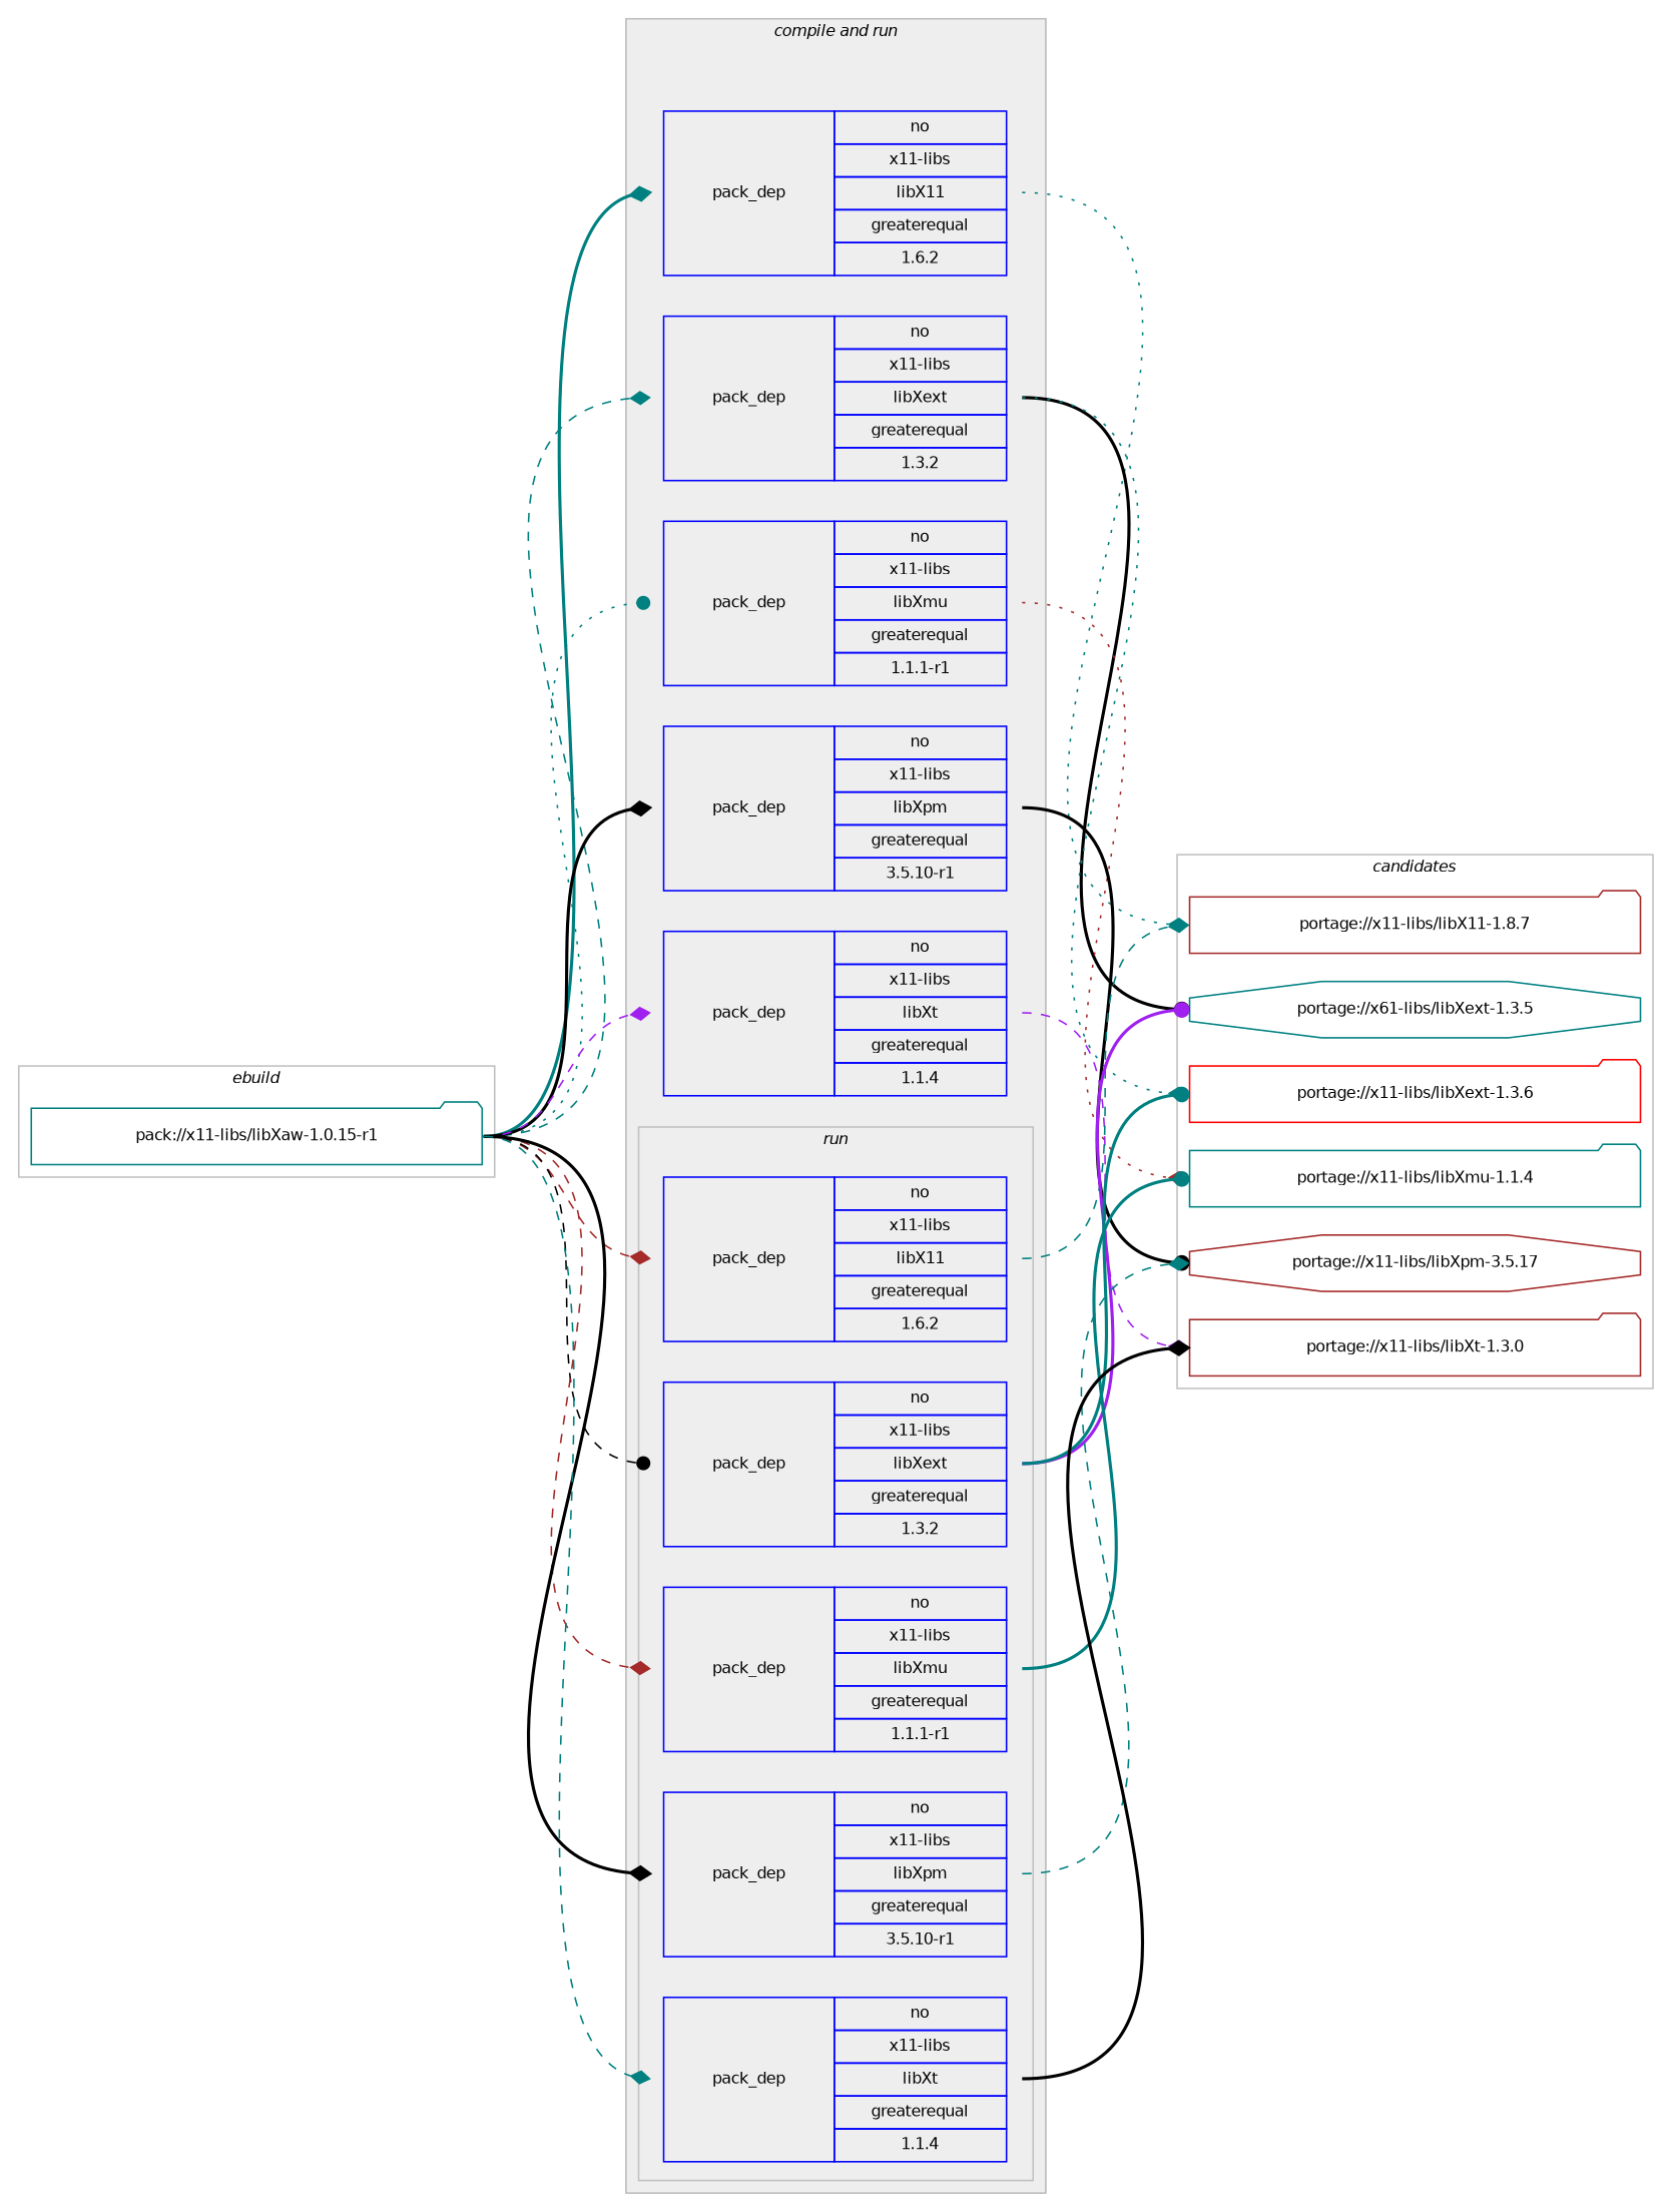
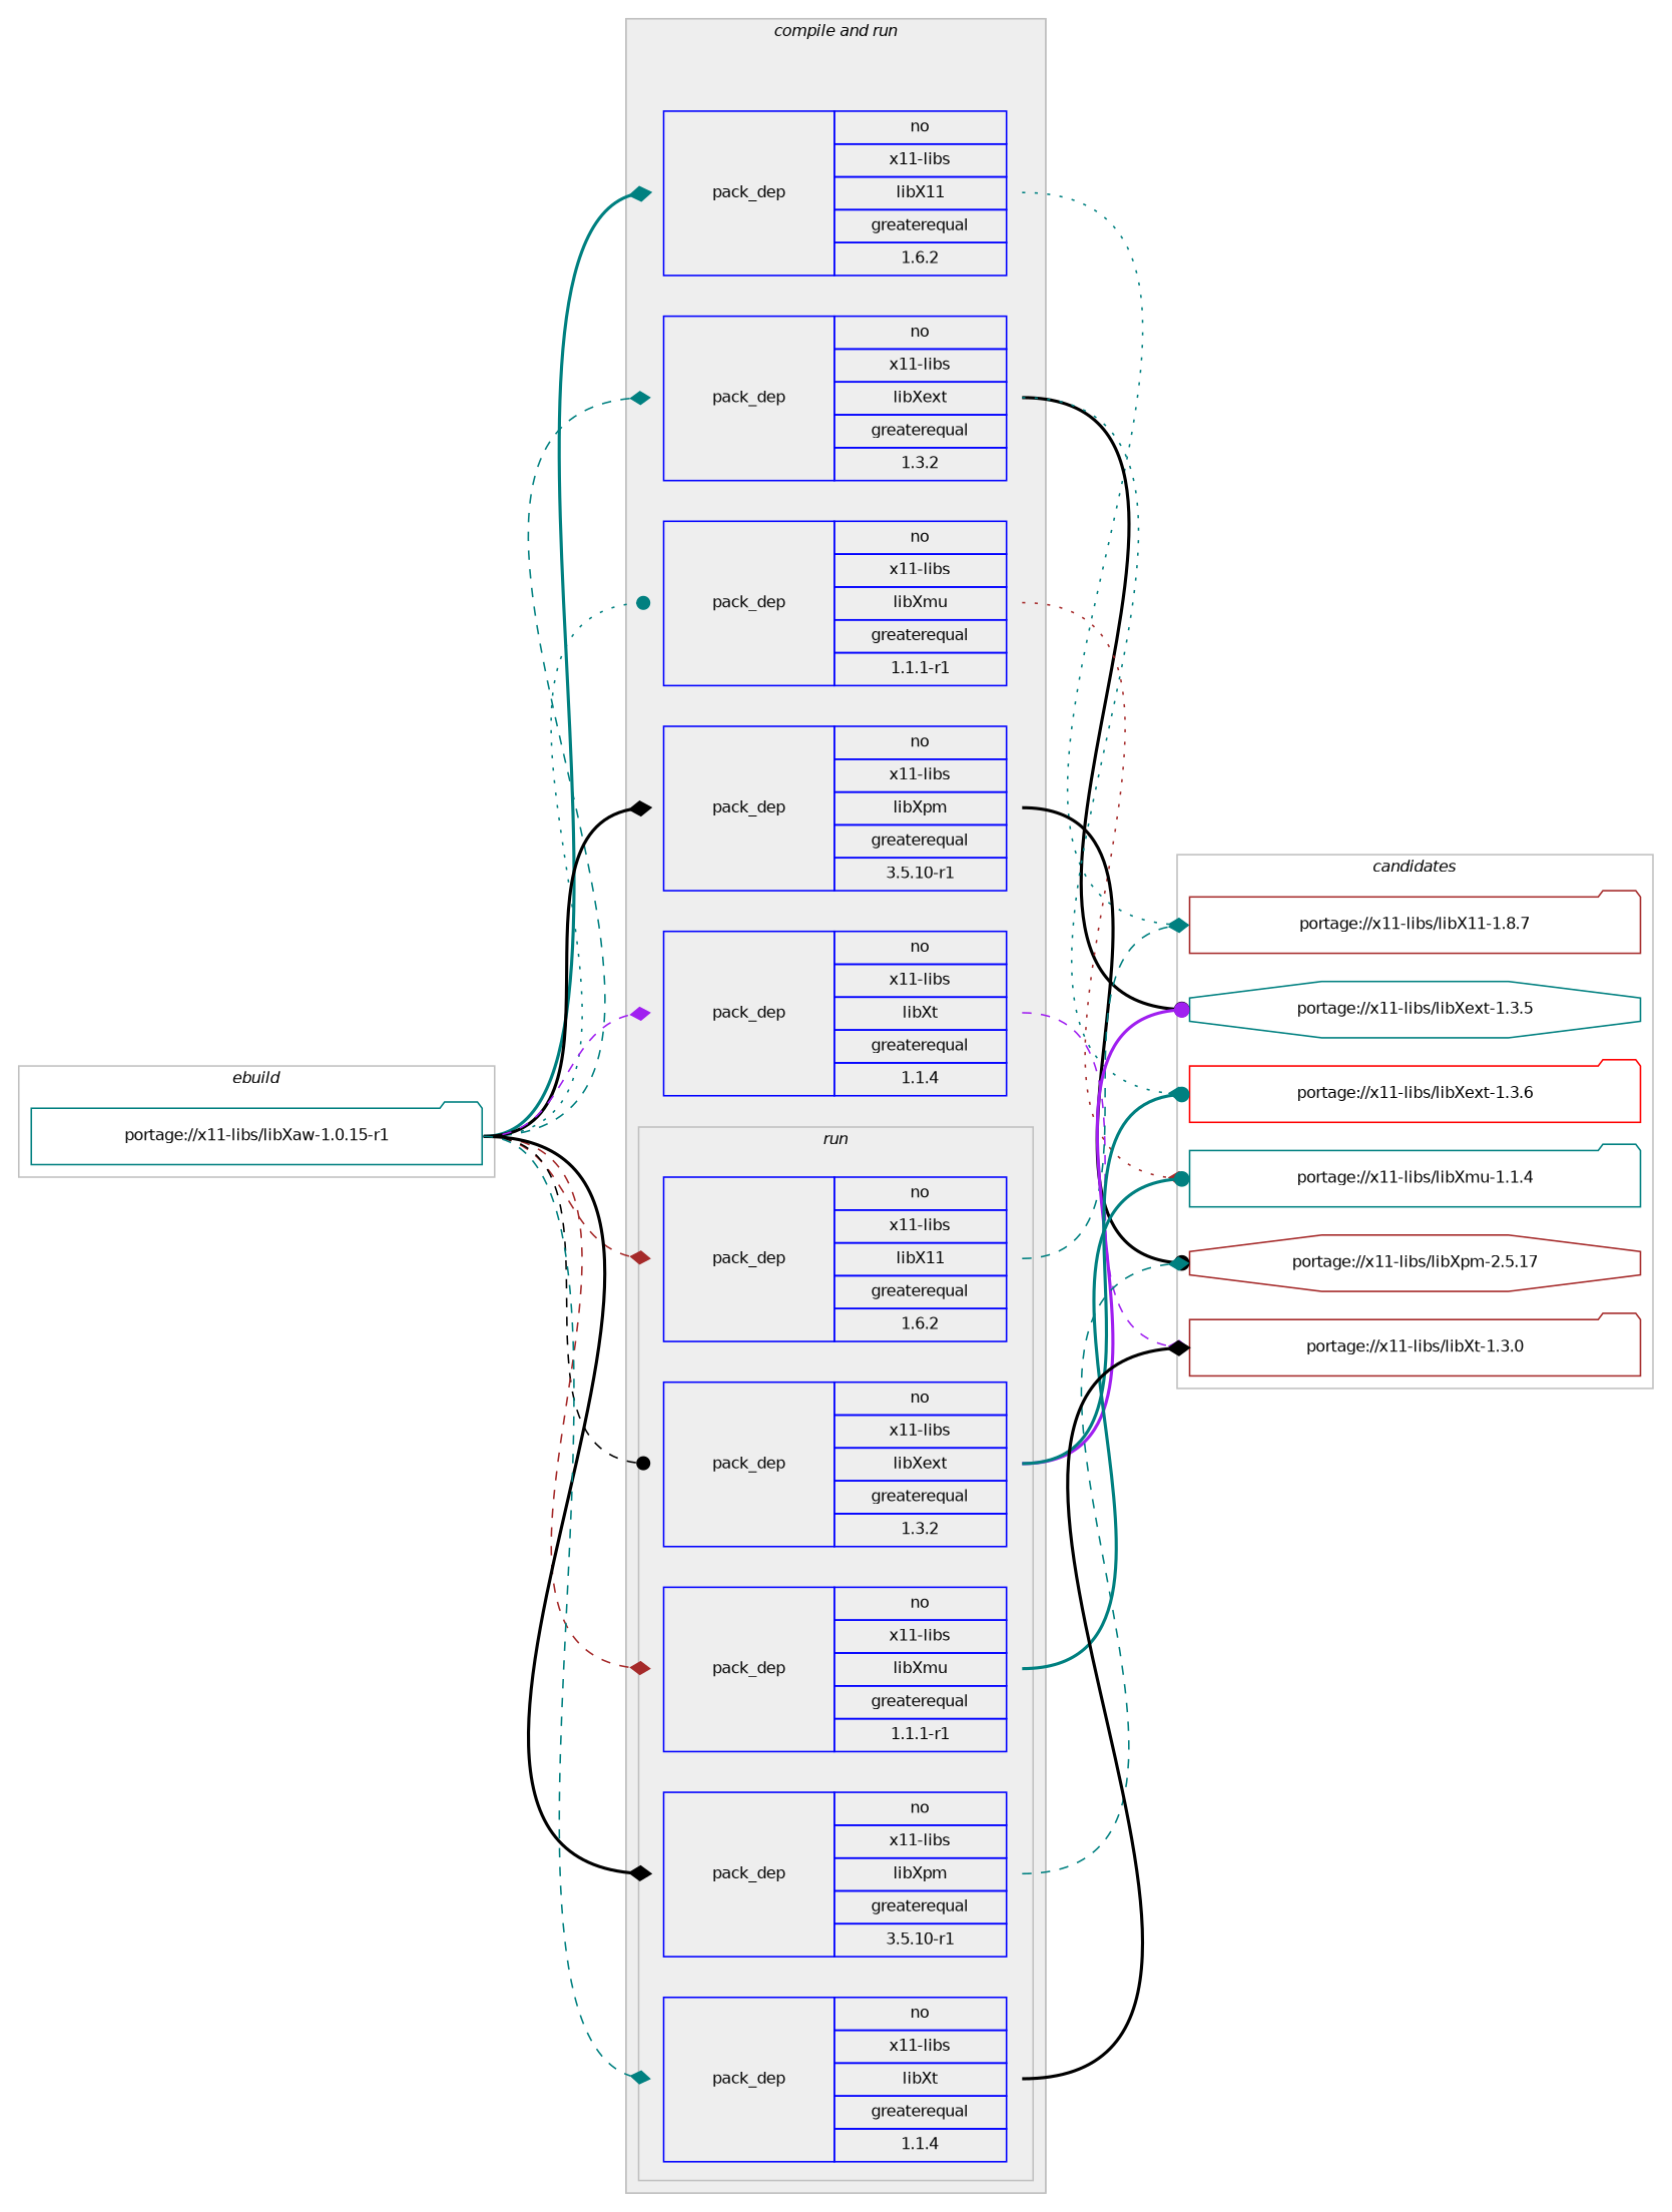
  digraph {
    compound=true
    concentrate=true
    fontname=Helvetica
    fontsize=10
    newrank=true
    rankdir=LR
    ranksep=1.5
    node [color=blue fontname=Helvetica fontsize=10 shape=none]
    edge [arrowhead=diamond color=teal headport=w style=bold tailport=e weight=100]
-   n1 [color=teal label="pack://x11-libs/libXaw-1.0.15-r1" shape=folder width=4]
+   n1 [color=teal label="portage://x11-libs/libXaw-1.0.15-r1" shape=folder width=4]
    n2 [label=<<TABLE BORDER="0" CELLBORDER="1" CELLSPACING="0" CELLPADDING="4" WIDTH="220"><TR><TD ROWSPAN="6" CELLPADDING="30">pack_dep</TD></TR><TR><TD WIDTH="110">no</TD></TR><TR><TD>x11-libs</TD></TR><TR><TD>libX11</TD></TR><TR><TD>greaterequal</TD></TR><TR><TD>1.6.2</TD></TR></TABLE>>]
    n3 [label=<<TABLE BORDER="0" CELLBORDER="1" CELLSPACING="0" CELLPADDING="4" WIDTH="220"><TR><TD ROWSPAN="6" CELLPADDING="30">pack_dep</TD></TR><TR><TD WIDTH="110">no</TD></TR><TR><TD>x11-libs</TD></TR><TR><TD>libXext</TD></TR><TR><TD>greaterequal</TD></TR><TR><TD>1.3.2</TD></TR></TABLE>>]
    n4 [label=<<TABLE BORDER="0" CELLBORDER="1" CELLSPACING="0" CELLPADDING="4" WIDTH="220"><TR><TD ROWSPAN="6" CELLPADDING="30">pack_dep</TD></TR><TR><TD WIDTH="110">no</TD></TR><TR><TD>x11-libs</TD></TR><TR><TD>libXmu</TD></TR><TR><TD>greaterequal</TD></TR><TR><TD>1.1.1-r1</TD></TR></TABLE>>]
    n5 [label=<<TABLE BORDER="0" CELLBORDER="1" CELLSPACING="0" CELLPADDING="4" WIDTH="220"><TR><TD ROWSPAN="6" CELLPADDING="30">pack_dep</TD></TR><TR><TD WIDTH="110">no</TD></TR><TR><TD>x11-libs</TD></TR><TR><TD>libXpm</TD></TR><TR><TD>greaterequal</TD></TR><TR><TD>3.5.10-r1</TD></TR></TABLE>>]
    n6 [label=<<TABLE BORDER="0" CELLBORDER="1" CELLSPACING="0" CELLPADDING="4" WIDTH="220"><TR><TD ROWSPAN="6" CELLPADDING="30">pack_dep</TD></TR><TR><TD WIDTH="110">no</TD></TR><TR><TD>x11-libs</TD></TR><TR><TD>libXt</TD></TR><TR><TD>greaterequal</TD></TR><TR><TD>1.1.4</TD></TR></TABLE>>]
    n7 [label=<<TABLE BORDER="0" CELLBORDER="1" CELLSPACING="0" CELLPADDING="4" WIDTH="220"><TR><TD ROWSPAN="6" CELLPADDING="30">pack_dep</TD></TR><TR><TD WIDTH="110">no</TD></TR><TR><TD>x11-libs</TD></TR><TR><TD>libX11</TD></TR><TR><TD>greaterequal</TD></TR><TR><TD>1.6.2</TD></TR></TABLE>>]
    n8 [label=<<TABLE BORDER="0" CELLBORDER="1" CELLSPACING="0" CELLPADDING="4" WIDTH="220"><TR><TD ROWSPAN="6" CELLPADDING="30">pack_dep</TD></TR><TR><TD WIDTH="110">no</TD></TR><TR><TD>x11-libs</TD></TR><TR><TD>libXext</TD></TR><TR><TD>greaterequal</TD></TR><TR><TD>1.3.2</TD></TR></TABLE>>]
    n9 [label=<<TABLE BORDER="0" CELLBORDER="1" CELLSPACING="0" CELLPADDING="4" WIDTH="220"><TR><TD ROWSPAN="6" CELLPADDING="30">pack_dep</TD></TR><TR><TD WIDTH="110">no</TD></TR><TR><TD>x11-libs</TD></TR><TR><TD>libXmu</TD></TR><TR><TD>greaterequal</TD></TR><TR><TD>1.1.1-r1</TD></TR></TABLE>>]
    n10 [label=<<TABLE BORDER="0" CELLBORDER="1" CELLSPACING="0" CELLPADDING="4" WIDTH="220"><TR><TD ROWSPAN="6" CELLPADDING="30">pack_dep</TD></TR><TR><TD WIDTH="110">no</TD></TR><TR><TD>x11-libs</TD></TR><TR><TD>libXpm</TD></TR><TR><TD>greaterequal</TD></TR><TR><TD>3.5.10-r1</TD></TR></TABLE>>]
    n11 [label=<<TABLE BORDER="0" CELLBORDER="1" CELLSPACING="0" CELLPADDING="4" WIDTH="220"><TR><TD ROWSPAN="6" CELLPADDING="30">pack_dep</TD></TR><TR><TD WIDTH="110">no</TD></TR><TR><TD>x11-libs</TD></TR><TR><TD>libXt</TD></TR><TR><TD>greaterequal</TD></TR><TR><TD>1.1.4</TD></TR></TABLE>>]
    n12 [color=brown label="portage://x11-libs/libX11-1.8.7" shape=folder width=4]
-   n13 [color=teal label="portage://x61-libs/libXext-1.3.5" shape=octagon width=4]
+   n13 [color=teal label="portage://x11-libs/libXext-1.3.5" shape=octagon width=4]
    n14 [color=red label="portage://x11-libs/libXext-1.3.6" shape=folder width=4]
    n15 [color=teal label="portage://x11-libs/libXmu-1.1.4" shape=folder width=4]
-   n16 [color=brown label="portage://x11-libs/libXpm-3.5.17" shape=octagon width=4]
+   n16 [color=brown label="portage://x11-libs/libXpm-2.5.17" shape=octagon width=4]
    n17 [color=brown label="portage://x11-libs/libXt-1.3.0" shape=folder width=4]
    subgraph cluster_1 {
      color=gray
      label=<<i>ebuild</i>>
      n1
    }
    subgraph cluster_2 {
      color=gray
      label=<<i>dependencies</i>>
      subgraph cluster_3 {
        color=gray
        fillcolor="#eeeeee"
        label=<<i>compile</i>>
        style=filled
        subgraph sub_4 {
          color=gray
          fillcolor="#eeeeee"
          label=<<i>compile</i>>
          style=filled
          n2
        }
        subgraph sub_5 {
          color=gray
          fillcolor="#eeeeee"
          label=<<i>compile</i>>
          style=filled
          n3
        }
        subgraph sub_6 {
          color=gray
          fillcolor="#eeeeee"
          label=<<i>compile</i>>
          style=filled
          n4
        }
        subgraph sub_7 {
          color=gray
          fillcolor="#eeeeee"
          label=<<i>compile</i>>
          style=filled
          n5
        }
        subgraph sub_8 {
          color=gray
          fillcolor="#eeeeee"
          label=<<i>compile</i>>
          style=filled
          n6
        }
      }
      subgraph cluster_9 {
        color=gray
        fillcolor="#eeeeee"
        label=<<i>compile and run</i>>
        style=filled
      }
      subgraph cluster_10 {
        color=gray
        fillcolor="#eeeeee"
        label=<<i>run</i>>
        style=filled
        subgraph sub_11 {
          color=gray
          fillcolor="#eeeeee"
          label=<<i>run</i>>
          style=filled
          n7
        }
        subgraph sub_12 {
          color=gray
          fillcolor="#eeeeee"
          label=<<i>run</i>>
          style=filled
          n8
        }
        subgraph sub_13 {
          color=gray
          fillcolor="#eeeeee"
          label=<<i>run</i>>
          style=filled
          n9
        }
        subgraph sub_14 {
          color=gray
          fillcolor="#eeeeee"
          label=<<i>run</i>>
          style=filled
          n10
        }
        subgraph sub_15 {
          color=gray
          fillcolor="#eeeeee"
          label=<<i>run</i>>
          style=filled
          n11
        }
      }
    }
    subgraph cluster_16 {
      color=gray
      label=<<i>candidates</i>>
      rank=same
      subgraph sub_17 {
        color=black
        label=<<i>candidates</i>>
        nodesep=1
        rank=same
        n12
      }
      subgraph sub_18 {
        color=black
        label=<<i>candidates</i>>
        nodesep=1
        rank=same
        n13
        n14
      }
      subgraph sub_19 {
        color=black
        label=<<i>candidates</i>>
        nodesep=1
        rank=same
        n15
      }
      subgraph sub_20 {
        color=black
        label=<<i>candidates</i>>
        nodesep=1
        rank=same
        n16
      }
      subgraph sub_21 {
        color=black
        label=<<i>candidates</i>>
        nodesep=1
        rank=same
        n17
      }
      subgraph sub_22 {
        color=black
        label=<<i>candidates</i>>
        nodesep=1
        rank=same
        n12
      }
      subgraph sub_23 {
        color=black
        label=<<i>candidates</i>>
        nodesep=1
        rank=same
        n13
        n14
      }
      subgraph sub_24 {
        color=black
        label=<<i>candidates</i>>
        nodesep=1
        rank=same
        n15
      }
      subgraph sub_25 {
        color=black
        label=<<i>candidates</i>>
        nodesep=1
        rank=same
        n16
      }
      subgraph sub_26 {
        color=black
        label=<<i>candidates</i>>
        nodesep=1
        rank=same
        n17
      }
    }
    n1 -> n2 [weight=20]
    n1 -> n3 [style=dashed weight=20]
    n1 -> n4 [arrowhead=dot style=dotted weight=20]
    n1 -> n5 [color=black weight=20]
    n1 -> n6 [color=purple style=dashed weight=20]
    n1 -> n7 [color=brown style=dashed weight=20]
    n1 -> n8 [arrowhead=dot color=black style=dashed weight=20]
    n1 -> n9 [color=brown style=dashed weight=20]
    n1 -> n10 [color=black weight=20]
    n1 -> n11 [style=dashed weight=20]
    n2 -> n12 [style=dotted]
    n3 -> n13 [arrowhead=dot color=black]
    n3 -> n14 [style=dotted]
    n4 -> n15 [color=brown style=dotted]
    n5 -> n16 [arrowhead=dot color=black]
    n6 -> n17 [color=purple style=dashed]
    n7 -> n12 [style=dashed]
    n8 -> n13 [arrowhead=dot color=purple]
    n8 -> n14 [arrowhead=dot]
    n9 -> n15 [arrowhead=dot]
    n10 -> n16 [style=dashed]
    n11 -> n17 [color=black]
  }
